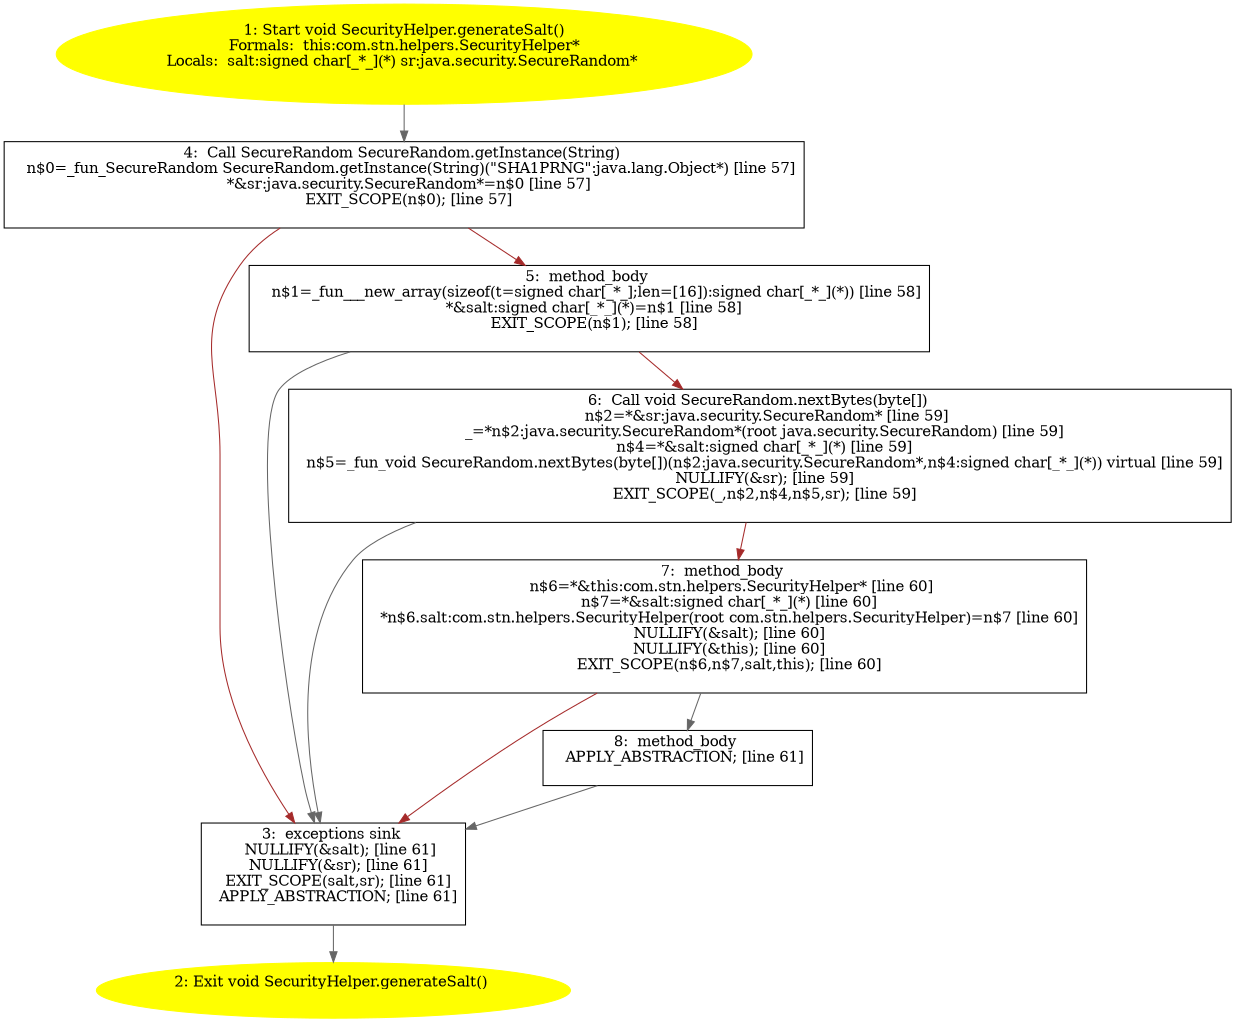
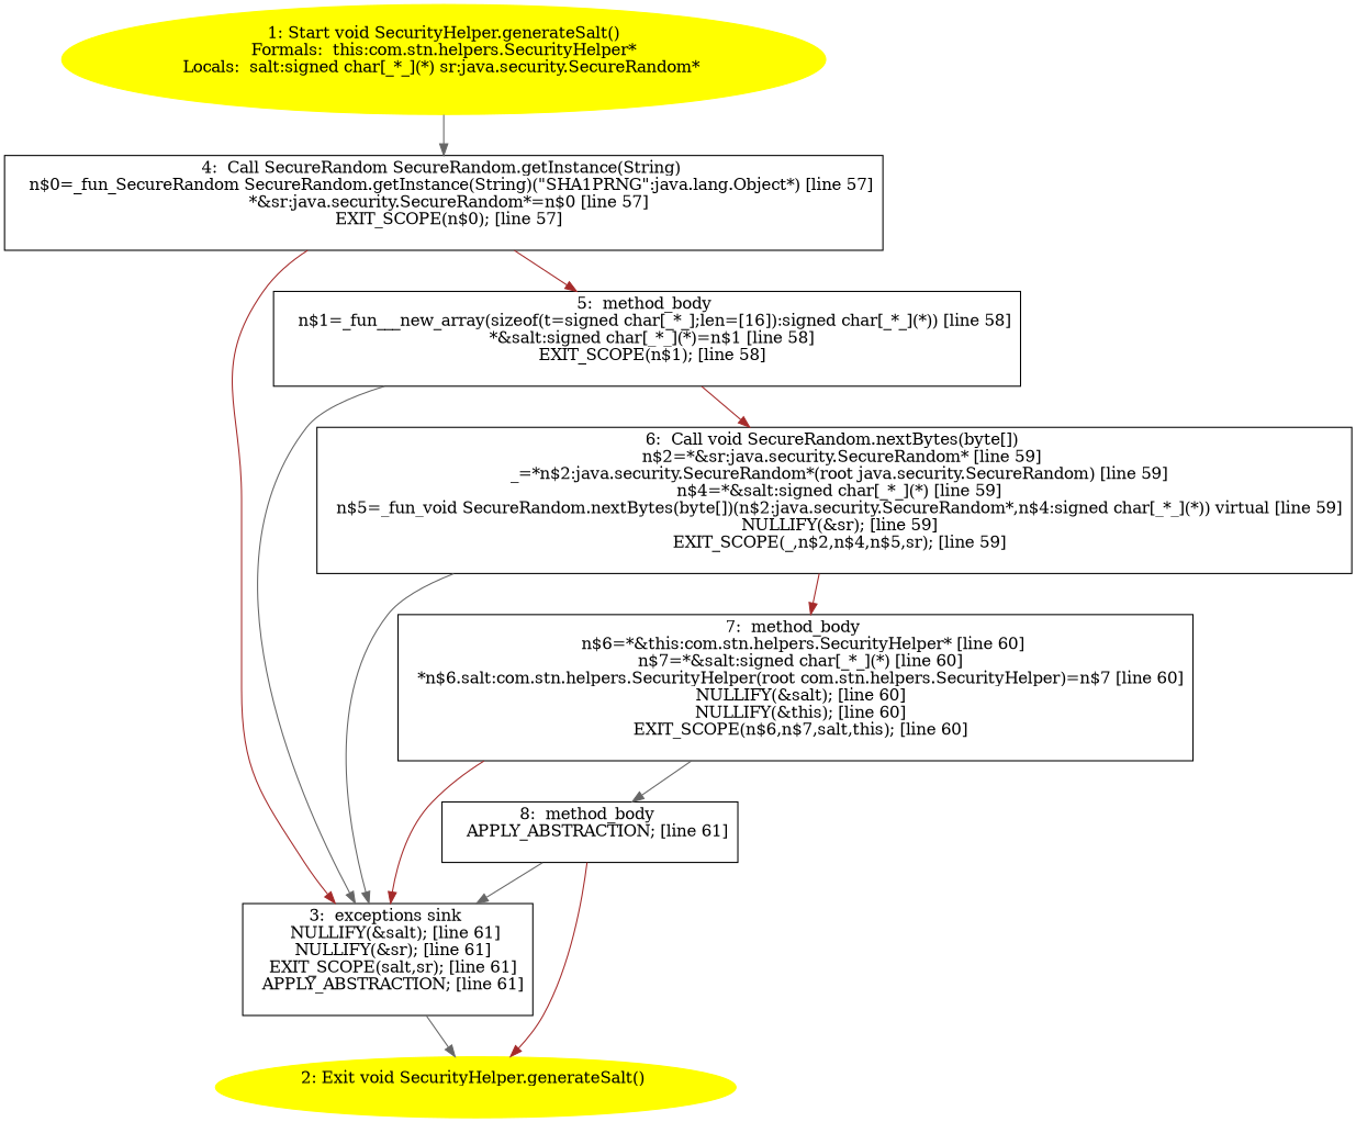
  digraph {
    node [shape=box]
    edge [color=gray40]
    n1 [color=yellow label="1: Start void SecurityHelper.generateSalt()\nFormals:  this:com.stn.helpers.SecurityHelper*\nLocals:  salt:signed char[_*_](*) sr:java.security.SecureRandom* \n  " style=filled shape=""]
    n2 [label="4:  Call SecureRandom SecureRandom.getInstance(String) \n   n$0=_fun_SecureRandom SecureRandom.getInstance(String)(\"SHA1PRNG\":java.lang.Object*) [line 57]\n  *&sr:java.security.SecureRandom*=n$0 [line 57]\n  EXIT_SCOPE(n$0); [line 57]\n "]
    n3 [label="3:  exceptions sink \n   NULLIFY(&salt); [line 61]\n  NULLIFY(&sr); [line 61]\n  EXIT_SCOPE(salt,sr); [line 61]\n  APPLY_ABSTRACTION; [line 61]\n "]
    n4 [label="5:  method_body \n   n$1=_fun___new_array(sizeof(t=signed char[_*_];len=[16]):signed char[_*_](*)) [line 58]\n  *&salt:signed char[_*_](*)=n$1 [line 58]\n  EXIT_SCOPE(n$1); [line 58]\n "]
    n5 [color=yellow label="2: Exit void SecurityHelper.generateSalt() \n  " style=filled shape=""]
    n6 [label="6:  Call void SecureRandom.nextBytes(byte[]) \n   n$2=*&sr:java.security.SecureRandom* [line 59]\n  _=*n$2:java.security.SecureRandom*(root java.security.SecureRandom) [line 59]\n  n$4=*&salt:signed char[_*_](*) [line 59]\n  n$5=_fun_void SecureRandom.nextBytes(byte[])(n$2:java.security.SecureRandom*,n$4:signed char[_*_](*)) virtual [line 59]\n  NULLIFY(&sr); [line 59]\n  EXIT_SCOPE(_,n$2,n$4,n$5,sr); [line 59]\n "]
    n7 [label="7:  method_body \n   n$6=*&this:com.stn.helpers.SecurityHelper* [line 60]\n  n$7=*&salt:signed char[_*_](*) [line 60]\n  *n$6.salt:com.stn.helpers.SecurityHelper(root com.stn.helpers.SecurityHelper)=n$7 [line 60]\n  NULLIFY(&salt); [line 60]\n  NULLIFY(&this); [line 60]\n  EXIT_SCOPE(n$6,n$7,salt,this); [line 60]\n "]
    n8 [label="8:  method_body \n   APPLY_ABSTRACTION; [line 61]\n "]
    n1 -> n2
    n2 -> n3 [color=brown]
    n2 -> n4 [color=brown]
    n3 -> n5
    n4 -> n3
    n4 -> n6 [color=brown]
    n6 -> n3
    n6 -> n7 [color=brown]
    n7 -> n3 [color=brown]
    n7 -> n8
    n8 -> n3
+   n8 -> n5 [color=brown]
  }
